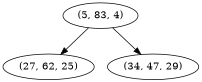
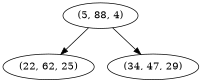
  digraph {
-   "(5, 83, 4)"
-   "(27, 62, 25)"
+   "(5, 83, 4)" [label="(5, 88, 4)"]
+   "(27, 62, 25)" [label="(22, 62, 25)"]
    "(34, 47, 29)"
    "(5, 83, 4)" -> "(27, 62, 25)"
    "(5, 83, 4)" -> "(34, 47, 29)"
  }
